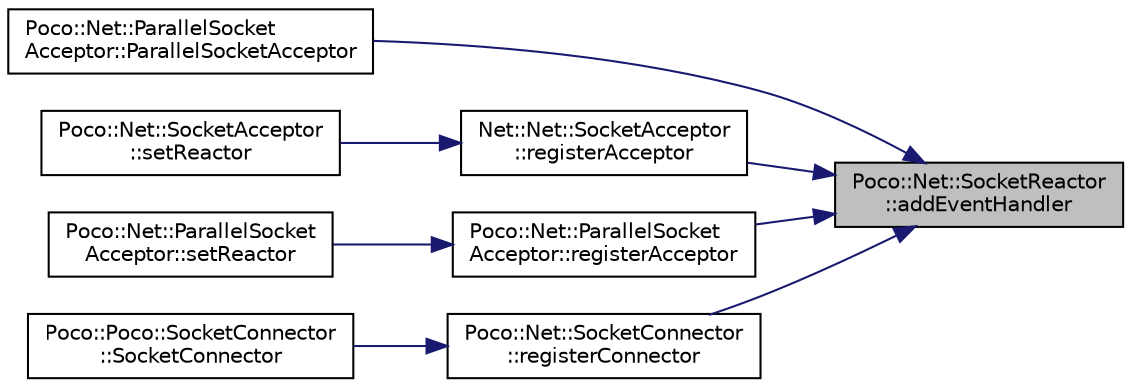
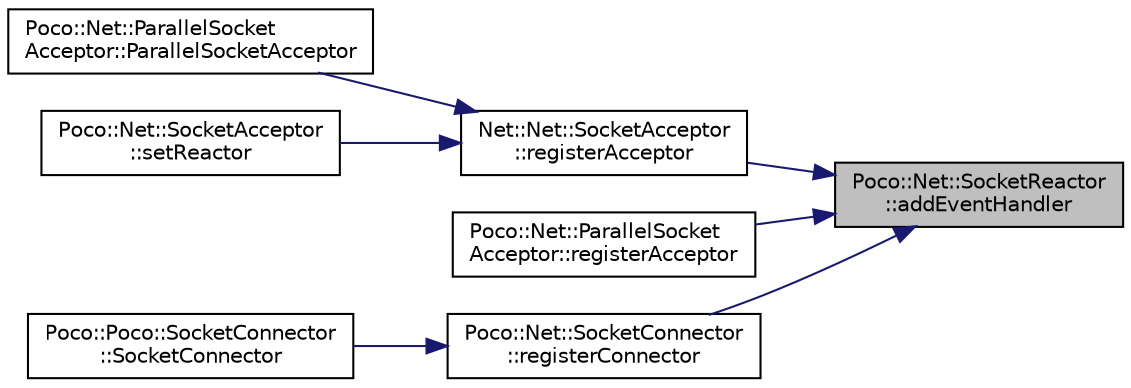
  digraph {
    rankdir=RL
    node [color=black fillcolor=white fontname=Helvetica fontsize=10 shape=record style=filled]
    edge [color=midnightblue dir=back fontname=Helvetica fontsize=10 labelfontname=Helvetica labelfontsize=10 style=solid]
    n1 [fillcolor=grey75 fontcolor=black height=0.2 label="Poco::Net::SocketReactor\l::addEventHandler" width=0.4]
    n2 [height=0.2 label="Poco::Net::ParallelSocket\lAcceptor::ParallelSocketAcceptor" width=0.4]
    n3 [height=0.2 label="Net::Net::SocketAcceptor\l::registerAcceptor" width=0.4]
    n4 [height=0.2 label="Poco::Net::ParallelSocket\lAcceptor::registerAcceptor" width=0.4]
    n5 [height=0.2 label="Poco::Net::SocketConnector\l::registerConnector" width=0.4]
    n6 [height=0.2 label="Poco::Net::SocketAcceptor\l::setReactor" width=0.4]
-   n7 [height=0.2 label="Poco::Net::ParallelSocket\lAcceptor::setReactor" width=0.4]
    n8 [height=0.2 label="Poco::Poco::SocketConnector\l::SocketConnector" width=0.4]
-   n1 -> n2
+   n3 -> n2
    n1 -> n3
    n1 -> n4
    n1 -> n5
    n3 -> n6
-   n4 -> n7
    n5 -> n8
  }
